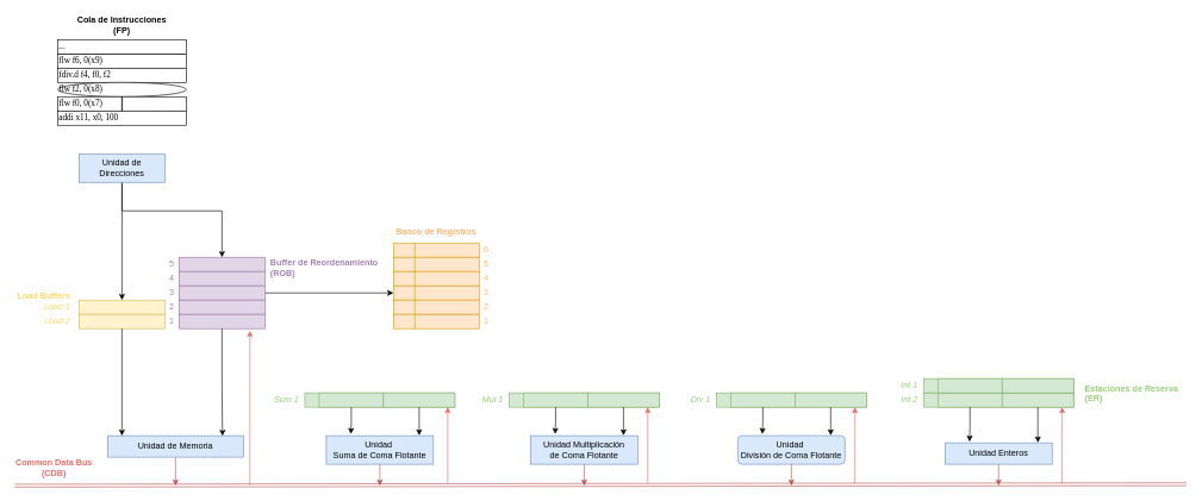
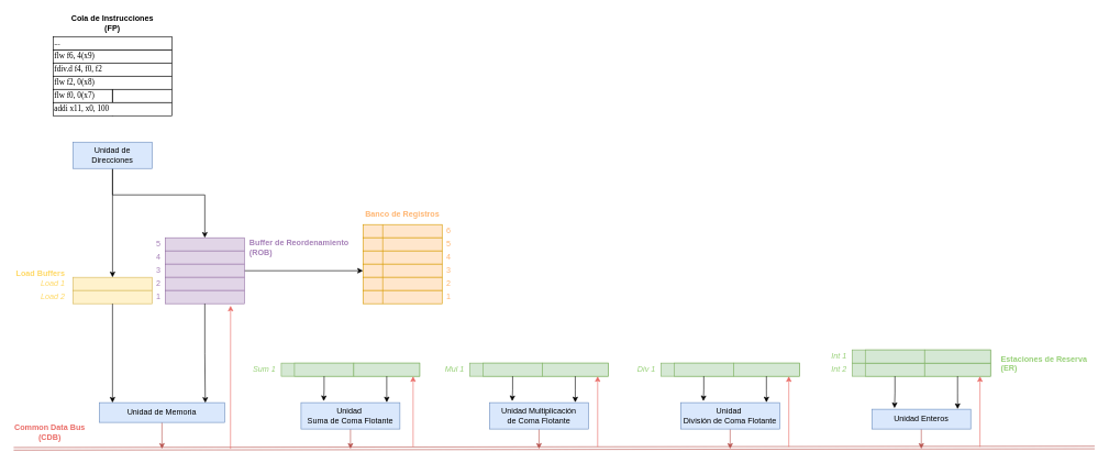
  <mxCell id="0" />
  <mxCell id="1" parent="0" />
- <mxCell id="2" value="flw f6, 0(x9)" style="rounded=0;whiteSpace=wrap;html=1;fontFamily=Lucida Console;align=left;" vertex="1" parent="1"><mxGeometry x="80" y="75" width="180" height="20" as="geometry" /></mxCell>
+ <mxCell id="2" value="flw f6, 4(x9)" style="rounded=0;whiteSpace=wrap;html=1;fontFamily=Lucida Console;align=left;" vertex="1" parent="1"><mxGeometry x="80" y="75" width="180" height="20" as="geometry" /></mxCell>
  <mxCell id="3" value="..." style="rounded=0;whiteSpace=wrap;html=1;fontFamily=Lucida Console;align=left;" vertex="1" parent="1"><mxGeometry x="80" y="55" width="180" height="20" as="geometry" /></mxCell>
  <mxCell id="4" value="fdiv.d f4, f0, f2" style="rounded=0;whiteSpace=wrap;html=1;fontFamily=Lucida Console;align=left;" vertex="1" parent="1"><mxGeometry x="80" y="95" width="180" height="20" as="geometry" /></mxCell>
- <mxCell id="5" value="flw f2, 0(x8)" style="ellipse;whiteSpace=wrap;html=1;fontFamily=Lucida Console;align=left;" vertex="1" parent="1"><mxGeometry x="80" y="115" width="180" height="20" as="geometry" /></mxCell>
+ <mxCell id="5" value="flw f2, 0(x8)" style="rounded=0;whiteSpace=wrap;html=1;fontFamily=Lucida Console;align=left;" vertex="1" parent="1"><mxGeometry x="80" y="115" width="180" height="20" as="geometry" /></mxCell>
  <mxCell id="6" value="flw f0, 0(x7)" style="rounded=0;whiteSpace=wrap;html=1;fontFamily=Lucida Console;align=left;" vertex="1" parent="1"><mxGeometry x="80" y="135" width="180" height="20" as="geometry" /></mxCell>
  <mxCell id="7" value="" style="edgeStyle=orthogonalEdgeStyle;rounded=0;orthogonalLoop=1;jettySize=auto;html=1;" edge="1" parent="1" source="8" target="6"><mxGeometry relative="1" as="geometry" /></mxCell>
  <mxCell id="8" value="addi x11, x0, 100" style="rounded=0;whiteSpace=wrap;html=1;fontFamily=Lucida Console;align=left;" vertex="1" parent="1"><mxGeometry x="80" y="155" width="180" height="20" as="geometry" /></mxCell>
  <mxCell id="9" value="Cola de Instrucciones&lt;div&gt;(FP)&lt;/div&gt;" style="text;html=1;align=center;verticalAlign=middle;whiteSpace=wrap;rounded=0;fontStyle=1" vertex="1" parent="1"><mxGeometry x="100" y="20" width="140" height="30" as="geometry" /></mxCell>
  <mxCell id="10" value="" style="rounded=0;whiteSpace=wrap;html=1;fillColor=#e1d5e7;strokeColor=#9673a6;" vertex="1" parent="1"><mxGeometry x="250" y="360" width="120" height="20" as="geometry" /></mxCell>
  <mxCell id="11" value="" style="rounded=0;whiteSpace=wrap;html=1;fillColor=#e1d5e7;strokeColor=#9673a6;" vertex="1" parent="1"><mxGeometry x="250" y="380" width="120" height="20" as="geometry" /></mxCell>
  <mxCell id="12" style="edgeStyle=orthogonalEdgeStyle;rounded=0;orthogonalLoop=1;jettySize=auto;html=1;entryX=0;entryY=0.5;entryDx=0;entryDy=0;" edge="1" parent="1" source="13" target="76"><mxGeometry relative="1" as="geometry" /></mxCell>
  <mxCell id="13" value="" style="rounded=0;whiteSpace=wrap;html=1;fillColor=#e1d5e7;strokeColor=#9673a6;" vertex="1" parent="1"><mxGeometry x="250" y="400" width="120" height="20" as="geometry" /></mxCell>
  <mxCell id="14" value="" style="rounded=0;whiteSpace=wrap;html=1;fillColor=#e1d5e7;strokeColor=#9673a6;" vertex="1" parent="1"><mxGeometry x="250" y="420" width="120" height="20" as="geometry" /></mxCell>
  <mxCell id="15" value="" style="rounded=0;whiteSpace=wrap;html=1;fillColor=#e1d5e7;strokeColor=#9673a6;" vertex="1" parent="1"><mxGeometry x="250" y="440" width="120" height="20" as="geometry" /></mxCell>
  <mxCell id="16" value="Buffer de Reordenamiento&lt;div&gt;(ROB)&lt;/div&gt;" style="text;html=1;align=left;verticalAlign=middle;whiteSpace=wrap;rounded=0;fontStyle=1;fillColor=none;strokeColor=none;fontColor=#A680B8;" vertex="1" parent="1"><mxGeometry x="376" y="360" width="160" height="30" as="geometry" /></mxCell>
  <mxCell id="17" style="edgeStyle=orthogonalEdgeStyle;rounded=0;orthogonalLoop=1;jettySize=auto;html=1;fillColor=#f8cecc;strokeColor=#b85450;" edge="1" parent="1" source="18"><mxGeometry relative="1" as="geometry"><mxPoint x="245" y="680" as="targetPoint" /></mxGeometry></mxCell>
  <mxCell id="18" value="Unidad de Memoria" style="rounded=0;whiteSpace=wrap;html=1;fillColor=#dae8fc;strokeColor=#6c8ebf;" vertex="1" parent="1"><mxGeometry x="150" y="610" width="190" height="30" as="geometry" /></mxCell>
  <mxCell id="19" value="" style="rounded=0;whiteSpace=wrap;html=1;fillColor=#fff2cc;strokeColor=#d6b656;" vertex="1" parent="1"><mxGeometry x="110" y="420" width="120" height="20" as="geometry" /></mxCell>
  <mxCell id="20" value="" style="rounded=0;whiteSpace=wrap;html=1;fillColor=#fff2cc;strokeColor=#d6b656;" vertex="1" parent="1"><mxGeometry x="110" y="440" width="120" height="20" as="geometry" /></mxCell>
  <mxCell id="21" value="Load Buffers" style="text;html=1;align=right;verticalAlign=middle;whiteSpace=wrap;rounded=0;fontStyle=1;fillColor=none;strokeColor=none;fontColor=#FFD966;" vertex="1" parent="1"><mxGeometry x="20" y="410" width="80" height="10" as="geometry" /></mxCell>
  <mxCell id="22" value="&lt;i&gt;Load 1&lt;/i&gt;" style="text;html=1;align=right;verticalAlign=middle;whiteSpace=wrap;rounded=0;fontColor=#FFD966;" vertex="1" parent="1"><mxGeometry x="40" y="425" width="60" height="10" as="geometry" /></mxCell>
  <mxCell id="23" value="&lt;i&gt;Load 2&lt;/i&gt;" style="text;html=1;align=right;verticalAlign=middle;whiteSpace=wrap;rounded=0;fontColor=#FFD966;" vertex="1" parent="1"><mxGeometry x="40" y="445" width="60" height="10" as="geometry" /></mxCell>
  <mxCell id="24" style="edgeStyle=orthogonalEdgeStyle;rounded=0;orthogonalLoop=1;jettySize=auto;html=1;entryX=0.105;entryY=0;entryDx=0;entryDy=0;entryPerimeter=0;" edge="1" parent="1" source="20" target="18"><mxGeometry relative="1" as="geometry" /></mxCell>
  <mxCell id="25" value="" style="shape=link;html=1;rounded=0;fillColor=#f8cecc;strokeColor=#b85450;" edge="1" parent="1"><mxGeometry width="100" relative="1" as="geometry"><mxPoint x="20" y="680" as="sourcePoint" /><mxPoint x="1660" y="678" as="targetPoint" /></mxGeometry></mxCell>
  <mxCell id="26" value="Common Data Bus&lt;div&gt;(CDB)&lt;/div&gt;" style="text;html=1;align=center;verticalAlign=middle;whiteSpace=wrap;rounded=0;fillColor=none;strokeColor=none;fontStyle=1;fontColor=#EA6B66;" vertex="1" parent="1"><mxGeometry x="20" y="640" width="110" height="30" as="geometry" /></mxCell>
  <mxCell id="27" style="edgeStyle=orthogonalEdgeStyle;rounded=0;orthogonalLoop=1;jettySize=auto;html=1;entryX=0.846;entryY=0.008;entryDx=0;entryDy=0;entryPerimeter=0;" edge="1" parent="1" source="15" target="18"><mxGeometry relative="1" as="geometry" /></mxCell>
  <mxCell id="28" style="edgeStyle=orthogonalEdgeStyle;rounded=0;orthogonalLoop=1;jettySize=auto;html=1;entryX=0.5;entryY=0;entryDx=0;entryDy=0;" edge="1" parent="1" source="30" target="19"><mxGeometry relative="1" as="geometry" /></mxCell>
  <mxCell id="29" style="edgeStyle=orthogonalEdgeStyle;rounded=0;orthogonalLoop=1;jettySize=auto;html=1;" edge="1" parent="1" source="30" target="10"><mxGeometry relative="1" as="geometry"><Array as="points"><mxPoint x="170" y="295" /><mxPoint x="310" y="295" /></Array></mxGeometry></mxCell>
  <mxCell id="30" value="Unidad de Direcciones" style="rounded=0;whiteSpace=wrap;html=1;fillColor=#dae8fc;strokeColor=#6c8ebf;" vertex="1" parent="1"><mxGeometry x="110" y="215" width="120" height="40" as="geometry" /></mxCell>
  <mxCell id="31" style="edgeStyle=orthogonalEdgeStyle;rounded=0;orthogonalLoop=1;jettySize=auto;html=1;fillColor=#f8cecc;strokeColor=#b85450;" edge="1" parent="1" source="32"><mxGeometry relative="1" as="geometry"><mxPoint x="531" y="680" as="targetPoint" /></mxGeometry></mxCell>
  <mxCell id="32" value="Unidad&amp;nbsp;&lt;div&gt;Suma de Coma Flotante&lt;/div&gt;" style="rounded=0;whiteSpace=wrap;html=1;fillColor=#dae8fc;strokeColor=#6c8ebf;" vertex="1" parent="1"><mxGeometry x="456" y="610" width="150" height="40" as="geometry" /></mxCell>
  <mxCell id="33" value="" style="rounded=0;whiteSpace=wrap;html=1;fillColor=#d5e8d4;strokeColor=#82b366;" vertex="1" parent="1"><mxGeometry x="426" y="550" width="210" height="20" as="geometry" /></mxCell>
  <mxCell id="34" value="" style="rounded=0;whiteSpace=wrap;html=1;fillColor=#d5e8d4;strokeColor=#82b366;" vertex="1" parent="1"><mxGeometry x="446" y="550" width="90" height="20" as="geometry" /></mxCell>
  <mxCell id="35" value="" style="rounded=0;whiteSpace=wrap;html=1;fillColor=#d5e8d4;strokeColor=#82b366;" vertex="1" parent="1"><mxGeometry x="536" y="550" width="100" height="20" as="geometry" /></mxCell>
  <mxCell id="36" style="edgeStyle=orthogonalEdgeStyle;rounded=0;orthogonalLoop=1;jettySize=auto;html=1;entryX=0.229;entryY=-0.056;entryDx=0;entryDy=0;entryPerimeter=0;" edge="1" parent="1" source="34" target="32"><mxGeometry relative="1" as="geometry" /></mxCell>
  <mxCell id="37" style="edgeStyle=orthogonalEdgeStyle;rounded=0;orthogonalLoop=1;jettySize=auto;html=1;entryX=0.867;entryY=-0.011;entryDx=0;entryDy=0;entryPerimeter=0;" edge="1" parent="1" source="35" target="32"><mxGeometry relative="1" as="geometry" /></mxCell>
  <mxCell id="38" value="&lt;i&gt;Sum 1&lt;/i&gt;" style="text;html=1;align=right;verticalAlign=middle;whiteSpace=wrap;rounded=0;fontColor=#97D077;" vertex="1" parent="1"><mxGeometry x="360" y="555" width="60" height="10" as="geometry" /></mxCell>
  <mxCell id="39" value="&lt;b&gt;&lt;font color=&quot;#97d077&quot;&gt;Estaciones de Reserva&lt;/font&gt;&lt;/b&gt;&lt;div&gt;&lt;b&gt;&lt;font color=&quot;#97d077&quot;&gt;(ER)&lt;/font&gt;&lt;/b&gt;&lt;/div&gt;" style="text;html=1;align=left;verticalAlign=top;whiteSpace=wrap;rounded=0;" vertex="1" parent="1"><mxGeometry x="1516" y="530" width="140" height="40" as="geometry" /></mxCell>
  <mxCell id="40" style="edgeStyle=orthogonalEdgeStyle;rounded=0;orthogonalLoop=1;jettySize=auto;html=1;fillColor=#f8cecc;strokeColor=#b85450;" edge="1" parent="1" source="41"><mxGeometry relative="1" as="geometry"><mxPoint x="817" y="680" as="targetPoint" /></mxGeometry></mxCell>
  <mxCell id="41" value="Unidad&amp;nbsp;&lt;span style=&quot;background-color: initial;&quot;&gt;Multiplicación&lt;/span&gt;&lt;div&gt;&lt;span style=&quot;background-color: initial;&quot;&gt;de Coma Flotante&lt;/span&gt;&lt;/div&gt;" style="rounded=0;whiteSpace=wrap;html=1;fillColor=#dae8fc;strokeColor=#6c8ebf;" vertex="1" parent="1"><mxGeometry x="742" y="610" width="150" height="40" as="geometry" /></mxCell>
  <mxCell id="42" value="" style="rounded=0;whiteSpace=wrap;html=1;fillColor=#d5e8d4;strokeColor=#82b366;" vertex="1" parent="1"><mxGeometry x="712" y="550" width="210" height="20" as="geometry" /></mxCell>
  <mxCell id="43" value="" style="rounded=0;whiteSpace=wrap;html=1;fillColor=#d5e8d4;strokeColor=#82b366;" vertex="1" parent="1"><mxGeometry x="732" y="550" width="90" height="20" as="geometry" /></mxCell>
  <mxCell id="44" value="" style="rounded=0;whiteSpace=wrap;html=1;fillColor=#d5e8d4;strokeColor=#82b366;" vertex="1" parent="1"><mxGeometry x="822" y="550" width="100" height="20" as="geometry" /></mxCell>
  <mxCell id="45" style="edgeStyle=orthogonalEdgeStyle;rounded=0;orthogonalLoop=1;jettySize=auto;html=1;entryX=0.229;entryY=-0.056;entryDx=0;entryDy=0;entryPerimeter=0;" edge="1" parent="1" source="43" target="41"><mxGeometry relative="1" as="geometry" /></mxCell>
  <mxCell id="46" style="edgeStyle=orthogonalEdgeStyle;rounded=0;orthogonalLoop=1;jettySize=auto;html=1;entryX=0.867;entryY=-0.011;entryDx=0;entryDy=0;entryPerimeter=0;" edge="1" parent="1" source="44" target="41"><mxGeometry relative="1" as="geometry" /></mxCell>
  <mxCell id="47" value="&lt;i&gt;Mul 1&lt;/i&gt;" style="text;html=1;align=right;verticalAlign=middle;whiteSpace=wrap;rounded=0;fontColor=#97D077;" vertex="1" parent="1"><mxGeometry x="646" y="555" width="60" height="10" as="geometry" /></mxCell>
  <mxCell id="48" style="edgeStyle=orthogonalEdgeStyle;rounded=0;orthogonalLoop=1;jettySize=auto;html=1;fillColor=#f8cecc;strokeColor=#b85450;" edge="1" parent="1" source="49"><mxGeometry relative="1" as="geometry"><mxPoint x="1107" y="680" as="targetPoint" /></mxGeometry></mxCell>
- <mxCell id="49" value="Unidad&amp;nbsp;&lt;div&gt;División de Coma Flotante&lt;/div&gt;" style="whiteSpace=wrap;html=1;fillColor=#dae8fc;strokeColor=#6c8ebf;rounded=1;" vertex="1" parent="1"><mxGeometry x="1032" y="610" width="150" height="40" as="geometry" /></mxCell>
+ <mxCell id="49" value="Unidad&amp;nbsp;&lt;div&gt;División de Coma Flotante&lt;/div&gt;" style="rounded=0;whiteSpace=wrap;html=1;fillColor=#dae8fc;strokeColor=#6c8ebf;" vertex="1" parent="1"><mxGeometry x="1032" y="610" width="150" height="40" as="geometry" /></mxCell>
  <mxCell id="50" value="" style="rounded=0;whiteSpace=wrap;html=1;fillColor=#d5e8d4;strokeColor=#82b366;" vertex="1" parent="1"><mxGeometry x="1002" y="550" width="210" height="20" as="geometry" /></mxCell>
  <mxCell id="51" value="" style="rounded=0;whiteSpace=wrap;html=1;fillColor=#d5e8d4;strokeColor=#82b366;" vertex="1" parent="1"><mxGeometry x="1022" y="550" width="90" height="20" as="geometry" /></mxCell>
  <mxCell id="52" value="" style="rounded=0;whiteSpace=wrap;html=1;fillColor=#d5e8d4;strokeColor=#82b366;" vertex="1" parent="1"><mxGeometry x="1112" y="550" width="100" height="20" as="geometry" /></mxCell>
  <mxCell id="53" style="edgeStyle=orthogonalEdgeStyle;rounded=0;orthogonalLoop=1;jettySize=auto;html=1;entryX=0.229;entryY=-0.056;entryDx=0;entryDy=0;entryPerimeter=0;" edge="1" parent="1" source="51" target="49"><mxGeometry relative="1" as="geometry" /></mxCell>
  <mxCell id="54" style="edgeStyle=orthogonalEdgeStyle;rounded=0;orthogonalLoop=1;jettySize=auto;html=1;entryX=0.867;entryY=-0.011;entryDx=0;entryDy=0;entryPerimeter=0;" edge="1" parent="1" source="52" target="49"><mxGeometry relative="1" as="geometry" /></mxCell>
  <mxCell id="55" value="&lt;i&gt;Div 1&lt;/i&gt;" style="text;html=1;align=right;verticalAlign=middle;whiteSpace=wrap;rounded=0;fontColor=#97D077;" vertex="1" parent="1"><mxGeometry x="936" y="555" width="60" height="10" as="geometry" /></mxCell>
  <mxCell id="56" style="edgeStyle=orthogonalEdgeStyle;rounded=0;orthogonalLoop=1;jettySize=auto;html=1;fillColor=#f8cecc;strokeColor=#b85450;" edge="1" parent="1" source="57"><mxGeometry relative="1" as="geometry"><mxPoint x="1397" y="680" as="targetPoint" /></mxGeometry></mxCell>
  <mxCell id="57" value="Unidad&amp;nbsp;&lt;span style=&quot;background-color: initial;&quot;&gt;Enteros&lt;/span&gt;" style="rounded=0;whiteSpace=wrap;html=1;fillColor=#dae8fc;strokeColor=#6c8ebf;" vertex="1" parent="1"><mxGeometry x="1322" y="620" width="150" height="30" as="geometry" /></mxCell>
  <mxCell id="58" value="" style="rounded=0;whiteSpace=wrap;html=1;fillColor=#d5e8d4;strokeColor=#82b366;" vertex="1" parent="1"><mxGeometry x="1292" y="550" width="210" height="20" as="geometry" /></mxCell>
  <mxCell id="59" value="" style="rounded=0;whiteSpace=wrap;html=1;fillColor=#d5e8d4;strokeColor=#82b366;" vertex="1" parent="1"><mxGeometry x="1312" y="550" width="90" height="20" as="geometry" /></mxCell>
  <mxCell id="60" value="" style="rounded=0;whiteSpace=wrap;html=1;fillColor=#d5e8d4;strokeColor=#82b366;" vertex="1" parent="1"><mxGeometry x="1402" y="550" width="100" height="20" as="geometry" /></mxCell>
  <mxCell id="61" style="edgeStyle=orthogonalEdgeStyle;rounded=0;orthogonalLoop=1;jettySize=auto;html=1;entryX=0.229;entryY=-0.056;entryDx=0;entryDy=0;entryPerimeter=0;" edge="1" parent="1" source="59" target="57"><mxGeometry relative="1" as="geometry" /></mxCell>
  <mxCell id="62" style="edgeStyle=orthogonalEdgeStyle;rounded=0;orthogonalLoop=1;jettySize=auto;html=1;entryX=0.867;entryY=-0.011;entryDx=0;entryDy=0;entryPerimeter=0;" edge="1" parent="1" source="60" target="57"><mxGeometry relative="1" as="geometry" /></mxCell>
  <mxCell id="63" value="&lt;i&gt;Int 2&lt;/i&gt;" style="text;html=1;align=right;verticalAlign=middle;whiteSpace=wrap;rounded=0;fontColor=#97D077;" vertex="1" parent="1"><mxGeometry x="1226" y="555" width="60" height="10" as="geometry" /></mxCell>
  <mxCell id="64" value="" style="rounded=0;whiteSpace=wrap;html=1;fillColor=#d5e8d4;strokeColor=#82b366;" vertex="1" parent="1"><mxGeometry x="1292" y="530" width="210" height="20" as="geometry" /></mxCell>
  <mxCell id="65" value="" style="rounded=0;whiteSpace=wrap;html=1;fillColor=#d5e8d4;strokeColor=#82b366;" vertex="1" parent="1"><mxGeometry x="1312" y="530" width="90" height="20" as="geometry" /></mxCell>
  <mxCell id="66" value="" style="rounded=0;whiteSpace=wrap;html=1;fillColor=#d5e8d4;strokeColor=#82b366;" vertex="1" parent="1"><mxGeometry x="1402" y="530" width="100" height="20" as="geometry" /></mxCell>
  <mxCell id="67" value="&lt;i&gt;Int&amp;nbsp;&lt;/i&gt;&lt;i&gt;1&lt;/i&gt;" style="text;html=1;align=right;verticalAlign=middle;whiteSpace=wrap;rounded=0;fontColor=#97D077;" vertex="1" parent="1"><mxGeometry x="1226" y="535" width="60" height="10" as="geometry" /></mxCell>
  <mxCell id="68" value="" style="endArrow=classic;html=1;rounded=0;entryX=0.826;entryY=1.15;entryDx=0;entryDy=0;entryPerimeter=0;strokeColor=#EA6B66;" edge="1" parent="1" target="15"><mxGeometry width="50" height="50" relative="1" as="geometry"><mxPoint x="349" y="680" as="sourcePoint" /><mxPoint x="400" y="620" as="targetPoint" /></mxGeometry></mxCell>
  <mxCell id="69" value="" style="endArrow=classic;html=1;rounded=0;strokeColor=#EA6B66;" edge="1" parent="1"><mxGeometry width="50" height="50" relative="1" as="geometry"><mxPoint x="626" y="677" as="sourcePoint" /><mxPoint x="626" y="570" as="targetPoint" /></mxGeometry></mxCell>
  <mxCell id="70" value="" style="endArrow=classic;html=1;rounded=0;strokeColor=#EA6B66;" edge="1" parent="1"><mxGeometry width="50" height="50" relative="1" as="geometry"><mxPoint x="906" y="677" as="sourcePoint" /><mxPoint x="906" y="570" as="targetPoint" /></mxGeometry></mxCell>
  <mxCell id="71" value="" style="endArrow=classic;html=1;rounded=0;strokeColor=#EA6B66;" edge="1" parent="1"><mxGeometry width="50" height="50" relative="1" as="geometry"><mxPoint x="1196" y="677" as="sourcePoint" /><mxPoint x="1196" y="570" as="targetPoint" /></mxGeometry></mxCell>
  <mxCell id="72" value="" style="endArrow=classic;html=1;rounded=0;strokeColor=#EA6B66;" edge="1" parent="1"><mxGeometry width="50" height="50" relative="1" as="geometry"><mxPoint x="1486" y="677" as="sourcePoint" /><mxPoint x="1486" y="570" as="targetPoint" /></mxGeometry></mxCell>
  <mxCell id="73" value="" style="rounded=0;whiteSpace=wrap;html=1;fillColor=#ffe6cc;strokeColor=#d79b00;" vertex="1" parent="1"><mxGeometry x="550" y="340" width="120" height="20" as="geometry" /></mxCell>
  <mxCell id="74" value="" style="rounded=0;whiteSpace=wrap;html=1;fillColor=#ffe6cc;strokeColor=#d79b00;" vertex="1" parent="1"><mxGeometry x="550" y="360" width="120" height="20" as="geometry" /></mxCell>
  <mxCell id="75" value="" style="rounded=0;whiteSpace=wrap;html=1;fillColor=#ffe6cc;strokeColor=#d79b00;" vertex="1" parent="1"><mxGeometry x="550" y="380" width="120" height="20" as="geometry" /></mxCell>
  <mxCell id="76" value="" style="rounded=0;whiteSpace=wrap;html=1;fillColor=#ffe6cc;strokeColor=#d79b00;" vertex="1" parent="1"><mxGeometry x="550" y="400" width="120" height="20" as="geometry" /></mxCell>
  <mxCell id="77" value="" style="rounded=0;whiteSpace=wrap;html=1;fillColor=#ffe6cc;strokeColor=#d79b00;" vertex="1" parent="1"><mxGeometry x="550" y="420" width="120" height="20" as="geometry" /></mxCell>
  <mxCell id="78" value="Banco de Registros" style="text;html=1;align=center;verticalAlign=middle;whiteSpace=wrap;rounded=0;fontStyle=1;fillColor=none;strokeColor=none;fontColor=#FFB570;" vertex="1" parent="1"><mxGeometry x="550" y="320" width="120" height="10" as="geometry" /></mxCell>
  <mxCell id="79" value="" style="rounded=0;whiteSpace=wrap;html=1;fillColor=#ffe6cc;strokeColor=#d79b00;" vertex="1" parent="1"><mxGeometry x="550" y="440" width="120" height="20" as="geometry" /></mxCell>
  <mxCell id="80" value="1" style="text;html=1;align=center;verticalAlign=middle;whiteSpace=wrap;rounded=0;fontColor=#A680B8;" vertex="1" parent="1"><mxGeometry x="230" y="440" width="20" height="20" as="geometry" /></mxCell>
  <mxCell id="81" value="2" style="text;html=1;align=center;verticalAlign=middle;whiteSpace=wrap;rounded=0;fontColor=#A680B8;" vertex="1" parent="1"><mxGeometry x="230" y="420" width="20" height="20" as="geometry" /></mxCell>
  <mxCell id="82" value="3" style="text;html=1;align=center;verticalAlign=middle;whiteSpace=wrap;rounded=0;fontColor=#A680B8;" vertex="1" parent="1"><mxGeometry x="230" y="400" width="20" height="20" as="geometry" /></mxCell>
  <mxCell id="83" value="4" style="text;html=1;align=center;verticalAlign=middle;whiteSpace=wrap;rounded=0;fontColor=#A680B8;" vertex="1" parent="1"><mxGeometry x="230" y="380" width="20" height="20" as="geometry" /></mxCell>
  <mxCell id="84" value="5" style="text;html=1;align=center;verticalAlign=middle;whiteSpace=wrap;rounded=0;fontColor=#A680B8;" vertex="1" parent="1"><mxGeometry x="230" y="360" width="20" height="20" as="geometry" /></mxCell>
  <mxCell id="85" value="1" style="text;html=1;align=center;verticalAlign=middle;whiteSpace=wrap;rounded=0;fontColor=#FFB570;" vertex="1" parent="1"><mxGeometry x="670" y="440" width="20" height="20" as="geometry" /></mxCell>
  <mxCell id="86" value="2" style="text;html=1;align=center;verticalAlign=middle;whiteSpace=wrap;rounded=0;fontColor=#FFB570;" vertex="1" parent="1"><mxGeometry x="670" y="420" width="20" height="20" as="geometry" /></mxCell>
  <mxCell id="87" value="3" style="text;html=1;align=center;verticalAlign=middle;whiteSpace=wrap;rounded=0;fontColor=#FFB570;" vertex="1" parent="1"><mxGeometry x="670" y="400" width="20" height="20" as="geometry" /></mxCell>
  <mxCell id="88" value="4" style="text;html=1;align=center;verticalAlign=middle;whiteSpace=wrap;rounded=0;fontColor=#FFB570;" vertex="1" parent="1"><mxGeometry x="670" y="380" width="20" height="20" as="geometry" /></mxCell>
  <mxCell id="89" value="5" style="text;html=1;align=center;verticalAlign=middle;whiteSpace=wrap;rounded=0;fontColor=#FFB570;" vertex="1" parent="1"><mxGeometry x="670" y="360" width="20" height="20" as="geometry" /></mxCell>
  <mxCell id="90" value="6" style="text;html=1;align=center;verticalAlign=middle;whiteSpace=wrap;rounded=0;fontColor=#FFB570;" vertex="1" parent="1"><mxGeometry x="670" y="340" width="20" height="20" as="geometry" /></mxCell>
  <mxCell id="91" value="" style="endArrow=none;html=1;rounded=0;entryX=0.25;entryY=0;entryDx=0;entryDy=0;exitX=0.25;exitY=1;exitDx=0;exitDy=0;fontColor=none;noLabel=1;strokeColor=#d79b00;" edge="1" parent="1" source="79" target="73"><mxGeometry width="50" height="50" relative="1" as="geometry"><mxPoint x="560" y="410" as="sourcePoint" /><mxPoint x="610" y="360" as="targetPoint" /></mxGeometry></mxCell>
